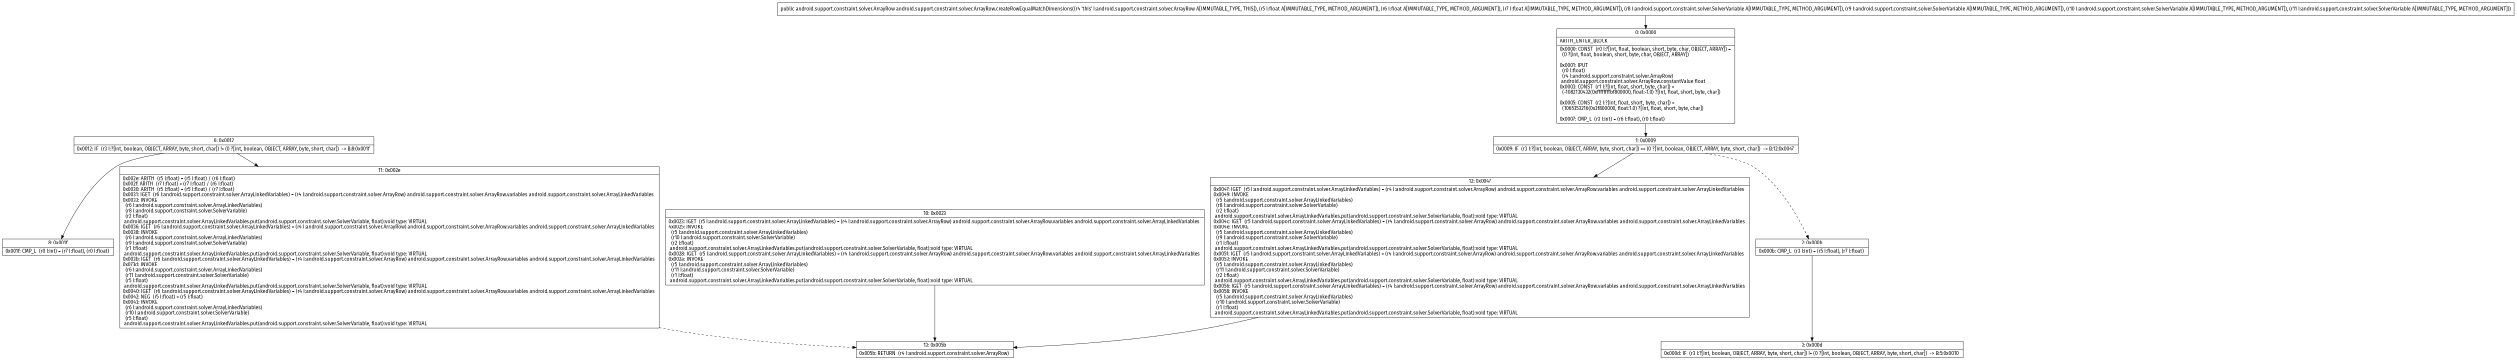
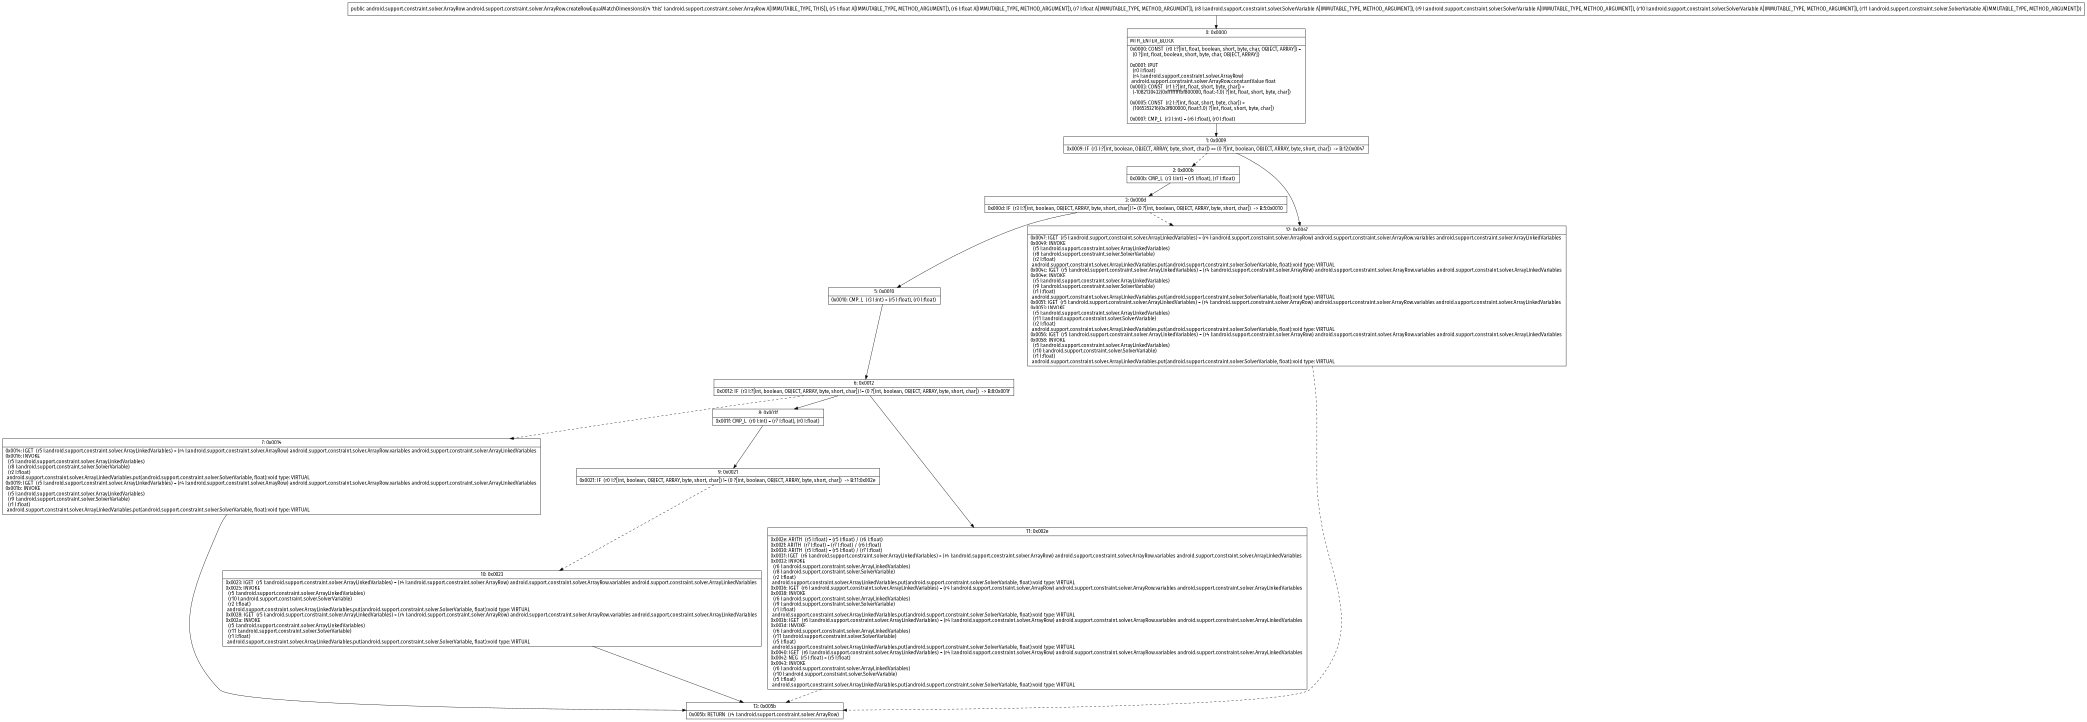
  digraph {
    fontname="Fira Sans"
    node [fontname="Fira Sans" shape=record]
    edge [fontname="Fira Sans"]
-   n1 [label="{0\:\ 0x0000|ARITH_ENTER_BLOCK\l|0x0000: CONST  (r0 I:?[int, float, boolean, short, byte, char, OBJECT, ARRAY]) = \l  (0 ?[int, float, boolean, short, byte, char, OBJECT, ARRAY])\l \l0x0001: IPUT  \l  (r0 I:float)\l  (r4 I:android.support.constraint.solver.ArrayRow)\l android.support.constraint.solver.ArrayRow.constantValue float \l0x0003: CONST  (r1 I:?[int, float, short, byte, char]) = \l  (\-1082130432(0xffffffffbf800000, float:\-1.0) ?[int, float, short, byte, char])\l \l0x0005: CONST  (r2 I:?[int, float, short, byte, char]) = \l  (1065353216(0x3f800000, float:1.0) ?[int, float, short, byte, char])\l \l0x0007: CMP_L  (r3 I:int) = (r6 I:float), (r0 I:float) \l}"]
+   n1 [label="{0\:\ 0x0000|MTH_ENTER_BLOCK\l|0x0000: CONST  (r0 I:?[int, float, boolean, short, byte, char, OBJECT, ARRAY]) = \l  (0 ?[int, float, boolean, short, byte, char, OBJECT, ARRAY])\l \l0x0001: IPUT  \l  (r0 I:float)\l  (r4 I:android.support.constraint.solver.ArrayRow)\l android.support.constraint.solver.ArrayRow.constantValue float \l0x0003: CONST  (r1 I:?[int, float, short, byte, char]) = \l  (\-1082130432(0xffffffffbf800000, float:\-1.0) ?[int, float, short, byte, char])\l \l0x0005: CONST  (r2 I:?[int, float, short, byte, char]) = \l  (1065353216(0x3f800000, float:1.0) ?[int, float, short, byte, char])\l \l0x0007: CMP_L  (r3 I:int) = (r6 I:float), (r0 I:float) \l}"]
    n2 [label="{1\:\ 0x0009|0x0009: IF  (r3 I:?[int, boolean, OBJECT, ARRAY, byte, short, char]) == (0 ?[int, boolean, OBJECT, ARRAY, byte, short, char])  \-\> B:12:0x0047 \l}"]
    n3 [label="{2\:\ 0x000b|0x000b: CMP_L  (r3 I:int) = (r5 I:float), (r7 I:float) \l}"]
    n4 [label="{12\:\ 0x0047|0x0047: IGET  (r5 I:android.support.constraint.solver.ArrayLinkedVariables) = (r4 I:android.support.constraint.solver.ArrayRow) android.support.constraint.solver.ArrayRow.variables android.support.constraint.solver.ArrayLinkedVariables \l0x0049: INVOKE  \l  (r5 I:android.support.constraint.solver.ArrayLinkedVariables)\l  (r8 I:android.support.constraint.solver.SolverVariable)\l  (r2 I:float)\l android.support.constraint.solver.ArrayLinkedVariables.put(android.support.constraint.solver.SolverVariable, float):void type: VIRTUAL \l0x004c: IGET  (r5 I:android.support.constraint.solver.ArrayLinkedVariables) = (r4 I:android.support.constraint.solver.ArrayRow) android.support.constraint.solver.ArrayRow.variables android.support.constraint.solver.ArrayLinkedVariables \l0x004e: INVOKE  \l  (r5 I:android.support.constraint.solver.ArrayLinkedVariables)\l  (r9 I:android.support.constraint.solver.SolverVariable)\l  (r1 I:float)\l android.support.constraint.solver.ArrayLinkedVariables.put(android.support.constraint.solver.SolverVariable, float):void type: VIRTUAL \l0x0051: IGET  (r5 I:android.support.constraint.solver.ArrayLinkedVariables) = (r4 I:android.support.constraint.solver.ArrayRow) android.support.constraint.solver.ArrayRow.variables android.support.constraint.solver.ArrayLinkedVariables \l0x0053: INVOKE  \l  (r5 I:android.support.constraint.solver.ArrayLinkedVariables)\l  (r11 I:android.support.constraint.solver.SolverVariable)\l  (r2 I:float)\l android.support.constraint.solver.ArrayLinkedVariables.put(android.support.constraint.solver.SolverVariable, float):void type: VIRTUAL \l0x0056: IGET  (r5 I:android.support.constraint.solver.ArrayLinkedVariables) = (r4 I:android.support.constraint.solver.ArrayRow) android.support.constraint.solver.ArrayRow.variables android.support.constraint.solver.ArrayLinkedVariables \l0x0058: INVOKE  \l  (r5 I:android.support.constraint.solver.ArrayLinkedVariables)\l  (r10 I:android.support.constraint.solver.SolverVariable)\l  (r1 I:float)\l android.support.constraint.solver.ArrayLinkedVariables.put(android.support.constraint.solver.SolverVariable, float):void type: VIRTUAL \l}"]
    n5 [label="{3\:\ 0x000d|0x000d: IF  (r3 I:?[int, boolean, OBJECT, ARRAY, byte, short, char]) != (0 ?[int, boolean, OBJECT, ARRAY, byte, short, char])  \-\> B:5:0x0010 \l}"]
    n6 [label="{13\:\ 0x005b|0x005b: RETURN  (r4 I:android.support.constraint.solver.ArrayRow) \l}"]
+   n7 [label="{5\:\ 0x0010|0x0010: CMP_L  (r3 I:int) = (r5 I:float), (r0 I:float) \l}"]
    n8 [label="{6\:\ 0x0012|0x0012: IF  (r3 I:?[int, boolean, OBJECT, ARRAY, byte, short, char]) != (0 ?[int, boolean, OBJECT, ARRAY, byte, short, char])  \-\> B:8:0x001f \l}"]
+   n9 [label="{7\:\ 0x0014|0x0014: IGET  (r5 I:android.support.constraint.solver.ArrayLinkedVariables) = (r4 I:android.support.constraint.solver.ArrayRow) android.support.constraint.solver.ArrayRow.variables android.support.constraint.solver.ArrayLinkedVariables \l0x0016: INVOKE  \l  (r5 I:android.support.constraint.solver.ArrayLinkedVariables)\l  (r8 I:android.support.constraint.solver.SolverVariable)\l  (r2 I:float)\l android.support.constraint.solver.ArrayLinkedVariables.put(android.support.constraint.solver.SolverVariable, float):void type: VIRTUAL \l0x0019: IGET  (r5 I:android.support.constraint.solver.ArrayLinkedVariables) = (r4 I:android.support.constraint.solver.ArrayRow) android.support.constraint.solver.ArrayRow.variables android.support.constraint.solver.ArrayLinkedVariables \l0x001b: INVOKE  \l  (r5 I:android.support.constraint.solver.ArrayLinkedVariables)\l  (r9 I:android.support.constraint.solver.SolverVariable)\l  (r1 I:float)\l android.support.constraint.solver.ArrayLinkedVariables.put(android.support.constraint.solver.SolverVariable, float):void type: VIRTUAL \l}"]
    n10 [label="{8\:\ 0x001f|0x001f: CMP_L  (r0 I:int) = (r7 I:float), (r0 I:float) \l}"]
-   n11 [label="{11\:\ 0x002e|0x002e: ARITH  (r5 I:float) = (r5 I:float) \/ (r6 I:float) \l0x002f: ARITH  (r7 I:float) = (r7 I:float) \/ (r6 I:float) \l0x0030: ARITH  (r5 I:float) = (r5 I:float) \/ (r7 I:float) \l0x0031: IGET  (r6 I:android.support.constraint.solver.ArrayLinkedVariables) = (r4 I:android.support.constraint.solver.ArrayRow) android.support.constraint.solver.ArrayRow.variables android.support.constraint.solver.ArrayLinkedVariables \l0x0033: INVOKE  \l  (r6 I:android.support.constraint.solver.ArrayLinkedVariables)\l  (r8 I:android.support.constraint.solver.SolverVariable)\l  (r2 I:float)\l android.support.constraint.solver.ArrayLinkedVariables.put(android.support.constraint.solver.SolverVariable, float):void type: VIRTUAL \l0x0036: IGET  (r6 I:android.support.constraint.solver.ArrayLinkedVariables) = (r4 I:android.support.constraint.solver.ArrayRow) android.support.constraint.solver.ArrayRow.variables android.support.constraint.solver.ArrayLinkedVariables \l0x0038: INVOKE  \l  (r6 I:android.support.constraint.solver.ArrayLinkedVariables)\l  (r9 I:android.support.constraint.solver.SolverVariable)\l  (r1 I:float)\l android.support.constraint.solver.ArrayLinkedVariables.put(android.support.constraint.solver.SolverVariable, float):void type: VIRTUAL \l0x003b: IGET  (r6 I:android.support.constraint.solver.ArrayLinkedVariables) = (r4 I:android.support.constraint.solver.ArrayRow) android.support.constraint.solver.ArrayRow.variables android.support.constraint.solver.ArrayLinkedVariables \l0x073d: INVOKE  \l  (r6 I:android.support.constraint.solver.ArrayLinkedVariables)\l  (r11 I:android.support.constraint.solver.SolverVariable)\l  (r5 I:float)\l android.support.constraint.solver.ArrayLinkedVariables.put(android.support.constraint.solver.SolverVariable, float):void type: VIRTUAL \l0x0040: IGET  (r6 I:android.support.constraint.solver.ArrayLinkedVariables) = (r4 I:android.support.constraint.solver.ArrayRow) android.support.constraint.solver.ArrayRow.variables android.support.constraint.solver.ArrayLinkedVariables \l0x0042: NEG  (r5 I:float) = (r5 I:float) \l0x0043: INVOKE  \l  (r6 I:android.support.constraint.solver.ArrayLinkedVariables)\l  (r10 I:android.support.constraint.solver.SolverVariable)\l  (r5 I:float)\l android.support.constraint.solver.ArrayLinkedVariables.put(android.support.constraint.solver.SolverVariable, float):void type: VIRTUAL \l}"]
-   n13 [label="{10\:\ 0x0023|0x0023: IGET  (r5 I:android.support.constraint.solver.ArrayLinkedVariables) = (r4 I:android.support.constraint.solver.ArrayRow) android.support.constraint.solver.ArrayRow.variables android.support.constraint.solver.ArrayLinkedVariables \l4x0025: INVOKE  \l  (r5 I:android.support.constraint.solver.ArrayLinkedVariables)\l  (r10 I:android.support.constraint.solver.SolverVariable)\l  (r2 I:float)\l android.support.constraint.solver.ArrayLinkedVariables.put(android.support.constraint.solver.SolverVariable, float):void type: VIRTUAL \l0x0028: IGET  (r5 I:android.support.constraint.solver.ArrayLinkedVariables) = (r4 I:android.support.constraint.solver.ArrayRow) android.support.constraint.solver.ArrayRow.variables android.support.constraint.solver.ArrayLinkedVariables \l0x002a: INVOKE  \l  (r5 I:android.support.constraint.solver.ArrayLinkedVariables)\l  (r11 I:android.support.constraint.solver.SolverVariable)\l  (r1 I:float)\l android.support.constraint.solver.ArrayLinkedVariables.put(android.support.constraint.solver.SolverVariable, float):void type: VIRTUAL \l}"]
+   n11 [label="{11\:\ 0x002e|0x002e: ARITH  (r5 I:float) = (r5 I:float) \/ (r6 I:float) \l0x002f: ARITH  (r7 I:float) = (r7 I:float) \/ (r6 I:float) \l0x0030: ARITH  (r5 I:float) = (r5 I:float) \/ (r7 I:float) \l0x0031: IGET  (r6 I:android.support.constraint.solver.ArrayLinkedVariables) = (r4 I:android.support.constraint.solver.ArrayRow) android.support.constraint.solver.ArrayRow.variables android.support.constraint.solver.ArrayLinkedVariables \l0x0033: INVOKE  \l  (r6 I:android.support.constraint.solver.ArrayLinkedVariables)\l  (r8 I:android.support.constraint.solver.SolverVariable)\l  (r2 I:float)\l android.support.constraint.solver.ArrayLinkedVariables.put(android.support.constraint.solver.SolverVariable, float):void type: VIRTUAL \l0x0036: IGET  (r6 I:android.support.constraint.solver.ArrayLinkedVariables) = (r4 I:android.support.constraint.solver.ArrayRow) android.support.constraint.solver.ArrayRow.variables android.support.constraint.solver.ArrayLinkedVariables \l0x0038: INVOKE  \l  (r6 I:android.support.constraint.solver.ArrayLinkedVariables)\l  (r9 I:android.support.constraint.solver.SolverVariable)\l  (r1 I:float)\l android.support.constraint.solver.ArrayLinkedVariables.put(android.support.constraint.solver.SolverVariable, float):void type: VIRTUAL \l0x003b: IGET  (r6 I:android.support.constraint.solver.ArrayLinkedVariables) = (r4 I:android.support.constraint.solver.ArrayRow) android.support.constraint.solver.ArrayRow.variables android.support.constraint.solver.ArrayLinkedVariables \l0x003d: INVOKE  \l  (r6 I:android.support.constraint.solver.ArrayLinkedVariables)\l  (r11 I:android.support.constraint.solver.SolverVariable)\l  (r5 I:float)\l android.support.constraint.solver.ArrayLinkedVariables.put(android.support.constraint.solver.SolverVariable, float):void type: VIRTUAL \l0x0040: IGET  (r6 I:android.support.constraint.solver.ArrayLinkedVariables) = (r4 I:android.support.constraint.solver.ArrayRow) android.support.constraint.solver.ArrayRow.variables android.support.constraint.solver.ArrayLinkedVariables \l0x0042: NEG  (r5 I:float) = (r5 I:float) \l0x0043: INVOKE  \l  (r6 I:android.support.constraint.solver.ArrayLinkedVariables)\l  (r10 I:android.support.constraint.solver.SolverVariable)\l  (r5 I:float)\l android.support.constraint.solver.ArrayLinkedVariables.put(android.support.constraint.solver.SolverVariable, float):void type: VIRTUAL \l}"]
+   n12 [label="{9\:\ 0x0021|0x0021: IF  (r0 I:?[int, boolean, OBJECT, ARRAY, byte, short, char]) != (0 ?[int, boolean, OBJECT, ARRAY, byte, short, char])  \-\> B:11:0x002e \l}"]
+   n13 [label="{10\:\ 0x0023|0x0023: IGET  (r5 I:android.support.constraint.solver.ArrayLinkedVariables) = (r4 I:android.support.constraint.solver.ArrayRow) android.support.constraint.solver.ArrayRow.variables android.support.constraint.solver.ArrayLinkedVariables \l0x0025: INVOKE  \l  (r5 I:android.support.constraint.solver.ArrayLinkedVariables)\l  (r10 I:android.support.constraint.solver.SolverVariable)\l  (r2 I:float)\l android.support.constraint.solver.ArrayLinkedVariables.put(android.support.constraint.solver.SolverVariable, float):void type: VIRTUAL \l0x0028: IGET  (r5 I:android.support.constraint.solver.ArrayLinkedVariables) = (r4 I:android.support.constraint.solver.ArrayRow) android.support.constraint.solver.ArrayRow.variables android.support.constraint.solver.ArrayLinkedVariables \l0x002a: INVOKE  \l  (r5 I:android.support.constraint.solver.ArrayLinkedVariables)\l  (r11 I:android.support.constraint.solver.SolverVariable)\l  (r1 I:float)\l android.support.constraint.solver.ArrayLinkedVariables.put(android.support.constraint.solver.SolverVariable, float):void type: VIRTUAL \l}"]
    n14 [label="{public android.support.constraint.solver.ArrayRow android.support.constraint.solver.ArrayRow.createRowEqualMatchDimensions((r4 'this' I:android.support.constraint.solver.ArrayRow A[IMMUTABLE_TYPE, THIS]), (r5 I:float A[IMMUTABLE_TYPE, METHOD_ARGUMENT]), (r6 I:float A[IMMUTABLE_TYPE, METHOD_ARGUMENT]), (r7 I:float A[IMMUTABLE_TYPE, METHOD_ARGUMENT]), (r8 I:android.support.constraint.solver.SolverVariable A[IMMUTABLE_TYPE, METHOD_ARGUMENT]), (r9 I:android.support.constraint.solver.SolverVariable A[IMMUTABLE_TYPE, METHOD_ARGUMENT]), (r10 I:android.support.constraint.solver.SolverVariable A[IMMUTABLE_TYPE, METHOD_ARGUMENT]), (r11 I:android.support.constraint.solver.SolverVariable A[IMMUTABLE_TYPE, METHOD_ARGUMENT])) }"]
    n1 -> n2
    n2 -> n3 [style=dashed]
    n2 -> n4
    n3 -> n5
-   n4 -> n6
+   n4 -> n6 [style=dashed]
+   n5 -> n4 [style=dashed]
+   n5 -> n7
+   n7 -> n8
+   n8 -> n9 [style=dashed]
    n8 -> n10
    n8 -> n11
+   n9 -> n6
+   n10 -> n12
    n11 -> n6 [style=dashed]
+   n12 -> n13 [style=dashed]
    n13 -> n6
    n14 -> n1
  }
